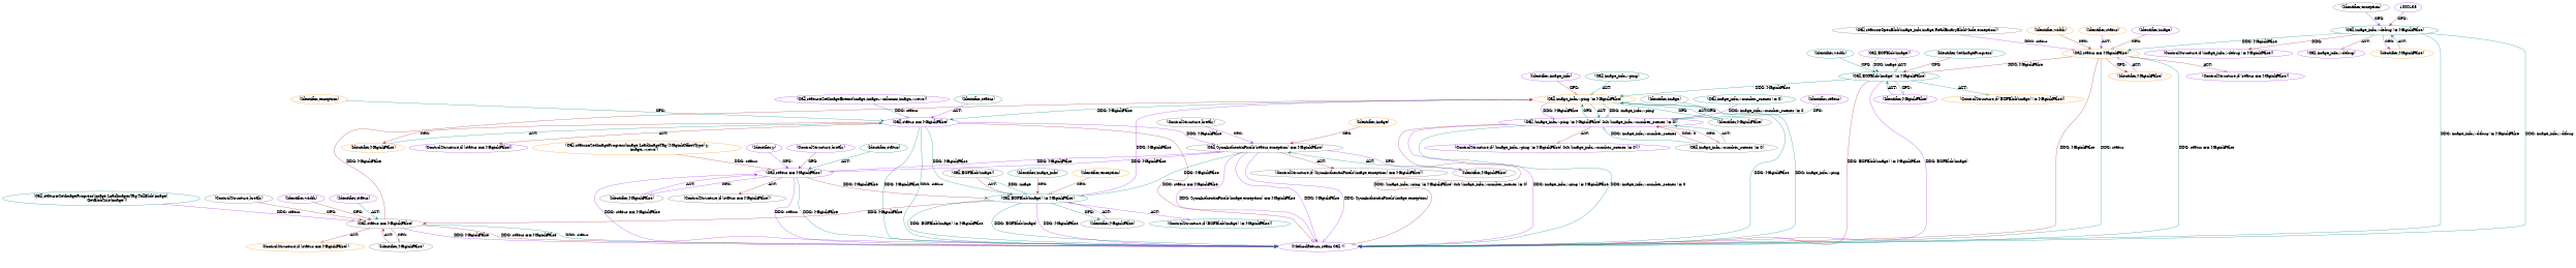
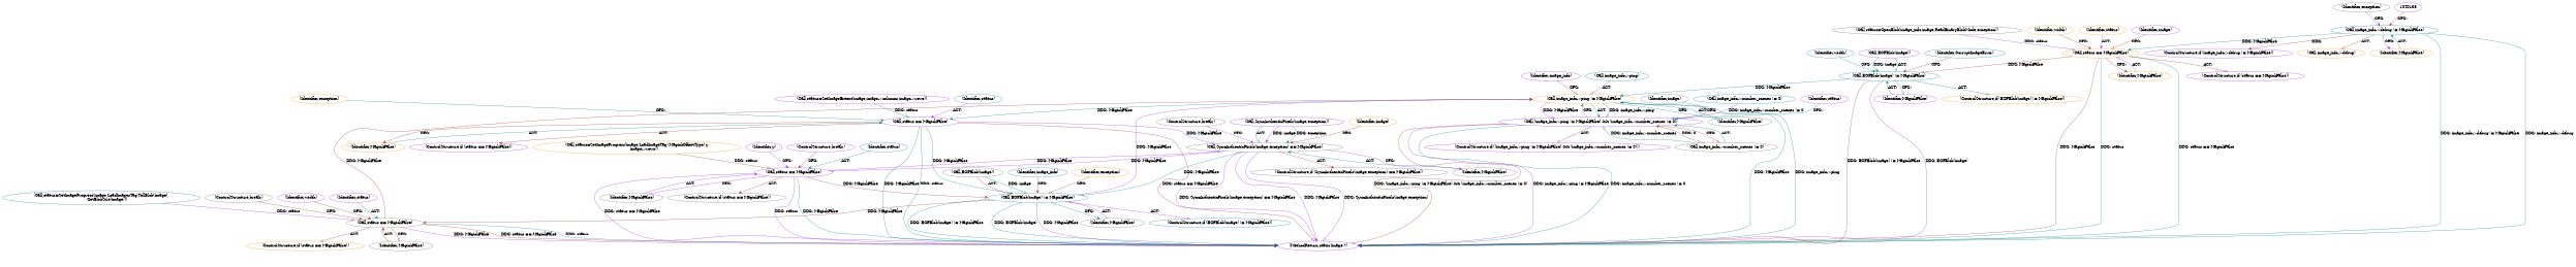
  digraph {
    node [color=purple]
    edge [arrowhead=vee color=teal]
    n1 [color=teal label="(Call,image_info->debug != MagickFalse)"]
    n2 [color=darkorange label="(Call,status == MagickFalse)"]
-   n3 [label="(MethodReturn,static Call *)"]
+   n3 [label="(MethodReturn,static Image *)"]
    n4 [color=darkorange label="(Identifier,MagickFalse)"]
    n5 [label="(ControlStructure,if (image_info->debug != MagickFalse))"]
-   n6 [label="(Call,image_info->debug)"]
+   n6 [color=darkorange label="(Call,image_info->debug)"]
    n7 [color=teal label="(Call,EOFBlob(image) != MagickFalse)"]
    n8 [label="(ControlStructure,if (status == MagickFalse))"]
    n9 [color=darkorange label="(Identifier,MagickFalse)"]
    n10 [color=darkorange label="(Call,image_info->ping != MagickFalse)"]
    n11 [label="(Identifier,MagickFalse)"]
    n12 [color=darkorange label="(ControlStructure,if (EOFBlob(image) != MagickFalse))"]
    n13 [label="(Call,(image_info->ping != MagickFalse) && (image_info->number_scenes != 0))"]
    n14 [label="(Call,status == MagickFalse)"]
    n15 [color=gray40 label="(Identifier,MagickFalse)"]
    n16 [label="(ControlStructure,if ((image_info->ping != MagickFalse) && (image_info->number_scenes != 0)))"]
    n17 [color=gray40 label="(Call,image_info->number_scenes != 0)"]
-   n18 [color=gray40 label="(Call,SyncAuthenticPixels(status,exception) == MagickFalse)"]
+   n18 [color=gray40 label="(Call,SyncAuthenticPixels(image,exception) == MagickFalse)"]
    n19 [color=teal label="(Call,EOFBlob(image) != MagickFalse)"]
    n20 [color=darkorange label="(Identifier,MagickFalse)"]
    n21 [label="(ControlStructure,if (status == MagickFalse))"]
    n22 [label="(Call,status == MagickFalse)"]
    n23 [color=gray40 label="(ControlStructure,if (SyncAuthenticPixels(image,exception) == MagickFalse))"]
    n24 [color=gray40 label="(Identifier,MagickFalse)"]
    n25 [color=gray40 label="(Call,status == MagickFalse)"]
    n26 [color=gray40 label="(Identifier,MagickFalse)"]
    n27 [color=teal label="(ControlStructure,if (EOFBlob(image) != MagickFalse))"]
    n28 [color=gray40 label="(Identifier,MagickFalse)"]
    n29 [color=gray40 label="(ControlStructure,if (status == MagickFalse))"]
    n30 [color=darkorange label="(ControlStructure,if (status == MagickFalse))"]
    n31 [color=gray40 label="(Identifier,MagickFalse)"]
    n32 [color=darkorange label="(Call,status=SetImageProgress(image,LoadImageTag,(MagickOffsetType) y,\n            image->rows))"]
    n33 [label="(Identifier,image)"]
    n34 [label="(Identifier,y)"]
    n35 [color=gray40 label="(Call,status=OpenBlob(image_info,image,ReadBinaryBlobMode,exception))"]
    n36 [color=gray40 label="(ControlStructure,break;)"]
    n37 [color=darkorange label="(Identifier,width)"]
    n38 [label="(Identifier,width)"]
    n39 [color=gray40 label="(Identifier,image)"]
    n40 [color=teal label="(Identifier,status)"]
    n41 [color=darkorange label="(Identifier,exception)"]
    n42 [label="(Call,EOFBlob(image))"]
    n43 [label="(Call,status=SetImageExtent(image,image->columns,image->rows))"]
    n44 [label="(ControlStructure,break;)"]
    n45 [color=teal label="(Call,image_info->ping)"]
    n46 [label="(Identifier,status)"]
    n47 [color=gray40 label="(Call,EOFBlob(image))"]
    n48 [color=gray40 label="(ControlStructure,break;)"]
-   n49 [color=teal label="(Identifier,SetImageProgress)"]
+   n49 [color=teal label="(Identifier,CorruptImageError)"]
    n50 [color=teal label="(Identifier,width)"]
    n51 [color=teal label="(Identifier,status)"]
    n52 [color=teal label="(Identifier,image_info)"]
    n53 [color=teal label="(Call,image_info->number_scenes != 0)"]
    n54 [label="(Identifier,image_info)"]
    n55 [color=teal label="(Call,status=SetImageProgress(image,LoadImagesTag,TellBlob(image),\n          GetBlobSize(image)))"]
    n56 [color=gray40 label="(Identifier,exception)"]
    n57 [color=darkorange label="(Identifier,exception)"]
    n58 [color=darkorange label="(Identifier,status)"]
    n59 [label="(Identifier,status)"]
+   n60 [label="(Call,SyncAuthenticPixels(image,exception))"]
    n61 [color=darkorange label="(Identifier,image)"]
-   1000138
+   1000138 [label=1040138]
    n1 -> n2 [label="DDG: MagickFalse"]
    n1 -> n3 [label="DDG: image_info->debug != MagickFalse"]
    n1 -> n3 [label="DDG: image_info->debug"]
    n1 -> n4 [color=purple label="CFG: "]
    n1 -> n5 [color=brown label="DDG: "]
    n1 -> n6 [arrowhead=onormal color=brown label="AST: "]
    n2 -> n3 [color=brown label="DDG: MagickFalse"]
    n2 -> n3 [label="DDG: status"]
    n2 -> n3 [label="DDG: status == MagickFalse"]
    n2 -> n7 [arrowhead=onormal color=brown label="DDG: MagickFalse"]
    n2 -> n8 [arrowhead=onormal color=brown label="AST: "]
    n2 -> n9 [color=brown label="CFG: "]
    n4 -> n1 [label="AST: "]
    n7 -> n3 [arrowhead=onormal color=brown label="DDG: EOFBlob(image) != MagickFalse"]
    n7 -> n3 [arrowhead=onormal color=purple label="DDG: EOFBlob(image)"]
    n7 -> n10 [label="DDG: MagickFalse"]
    n7 -> n11 [arrowhead=onormal label="CFG: "]
    n7 -> n12 [arrowhead=onormal label="AST: "]
    n9 -> n2 [arrowhead=onormal color=purple label="AST: "]
    n10 -> n3 [arrowhead=onormal label="DDG: MagickFalse"]
    n10 -> n3 [label="DDG: image_info->ping"]
    n10 -> n13 [label="AST: "]
    n10 -> n13 [arrowhead=onormal label="DDG: image_info->ping"]
    n10 -> n13 [arrowhead=onormal color=purple label="DDG: MagickFalse"]
    n10 -> n14 [label="DDG: MagickFalse"]
    n10 -> n15 [arrowhead=onormal label="CFG: "]
    n11 -> n7 [label="AST: "]
    n13 -> n3 [arrowhead=onormal color=brown label="DDG: (image_info->ping != MagickFalse) && (image_info->number_scenes != 0)"]
    n13 -> n3 [color=purple label="DDG: image_info->ping != MagickFalse"]
    n13 -> n3 [arrowhead=onormal label="DDG: image_info->number_scenes != 0"]
    n13 -> n10 [label="CFG: "]
    n13 -> n16 [arrowhead=onormal color=brown label="AST: "]
    n13 -> n17 [arrowhead=onormal color=brown label="CFG: "]
    n14 -> n3 [arrowhead=onormal color=brown label="DDG: status == MagickFalse"]
    n14 -> n3 [label="DDG: MagickFalse"]
    n14 -> n3 [label="DDG: status"]
    n14 -> n18 [arrowhead=onormal color=purple label="DDG: MagickFalse"]
    n14 -> n19 [label="DDG: MagickFalse"]
    n14 -> n20 [color=brown label="CFG: "]
    n14 -> n21 [color=brown label="AST: "]
    n15 -> n10 [label="AST: "]
    n17 -> n13 [label="AST: "]
    n17 -> n13 [arrowhead=onormal label="DDG: image_info->number_scenes"]
    n17 -> n13 [color=brown label="DDG: 0"]
    n18 -> n3 [arrowhead=onormal color=purple label="DDG: SyncAuthenticPixels(image,exception) == MagickFalse"]
    n18 -> n3 [color=purple label="DDG: MagickFalse"]
    n18 -> n3 [arrowhead=onormal color=purple label="DDG: SyncAuthenticPixels(image,exception)"]
    n18 -> n19 [arrowhead=onormal label="DDG: MagickFalse"]
    n18 -> n22 [arrowhead=onormal color=purple label="DDG: MagickFalse"]
    n18 -> n23 [color=brown label="AST: "]
    n18 -> n24 [color=purple label="CFG: "]
    n19 -> n3 [arrowhead=onormal color=purple label="DDG: MagickFalse"]
    n19 -> n3 [label="DDG: EOFBlob(image) != MagickFalse"]
    n19 -> n3 [arrowhead=onormal label="DDG: EOFBlob(image)"]
    n19 -> n10 [color=purple label="DDG: MagickFalse"]
    n19 -> n25 [color=brown label="DDG: MagickFalse"]
    n19 -> n26 [label="CFG: "]
    n19 -> n27 [arrowhead=onormal color=purple label="AST: "]
    n20 -> n14 [label="AST: "]
    n22 -> n3 [arrowhead=onormal color=purple label="DDG: status == MagickFalse"]
    n22 -> n3 [color=purple label="DDG: status"]
    n22 -> n3 [arrowhead=onormal label="DDG: MagickFalse"]
    n22 -> n18 [arrowhead=onormal color=purple label="DDG: MagickFalse"]
    n22 -> n19 [color=brown label="DDG: MagickFalse"]
    n22 -> n28 [arrowhead=onormal color=purple label="CFG: "]
    n22 -> n29 [color=brown label="AST: "]
    n24 -> n18 [label="AST: "]
    n25 -> n3 [color=purple label="DDG: MagickFalse"]
    n25 -> n3 [color=brown label="DDG: status == MagickFalse"]
    n25 -> n3 [label="DDG: status"]
    n25 -> n10 [color=brown label="DDG: MagickFalse"]
    n25 -> n30 [arrowhead=onormal color=brown label="AST: "]
    n25 -> n31 [arrowhead=onormal color=brown label="CFG: "]
    n26 -> n19 [arrowhead=onormal color=purple label="AST: "]
    n28 -> n22 [color=purple label="AST: "]
    n31 -> n25 [color=brown label="AST: "]
    n32 -> n22 [arrowhead=onormal color=brown label="DDG: status"]
    n33 -> n2 [arrowhead=onormal color=brown label="CFG: "]
    n34 -> n22 [color=purple label="CFG: "]
    n35 -> n2 [arrowhead=onormal color=purple label="DDG: status"]
    n36 -> n25 [color=brown label="CFG: "]
    n37 -> n2 [color=brown label="CFG: "]
    n38 -> n25 [color=brown label="CFG: "]
    n39 -> n13 [arrowhead=onormal label="CFG: "]
    n40 -> n14 [color=purple label="AST: "]
    n41 -> n14 [label="CFG: "]
    n42 -> n7 [arrowhead=onormal label="AST: "]
    n42 -> n7 [label="DDG: image"]
    n43 -> n14 [arrowhead=onormal label="DDG: status"]
    n44 -> n22 [color=brown label="CFG: "]
-   n45 -> n10 [arrowhead=onormal label="AST: "]
+   n45 -> n10 [arrowhead=onormal color=purple label="AST: "]
    n46 -> n25 [label="AST: "]
    n47 -> n19 [arrowhead=onormal color=brown label="AST: "]
    n47 -> n19 [arrowhead=onormal label="DDG: image"]
    n48 -> n18 [color=purple label="CFG: "]
    n49 -> n7 [color=brown label="CFG: "]
    n50 -> n7 [label="CFG: "]
    n51 -> n22 [label="AST: "]
    n52 -> n19 [color=brown label="CFG: "]
    n53 -> n13 [arrowhead=onormal color=purple label="DDG: image_info->number_scenes != 0"]
    n54 -> n10 [arrowhead=onormal color=brown label="CFG: "]
    n55 -> n25 [arrowhead=onormal color=purple label="DDG: status"]
    n56 -> n1 [color=purple label="CFG: "]
    n57 -> n19 [arrowhead=onormal color=brown label="CFG: "]
    n58 -> n2 [color=purple label="AST: "]
    n59 -> n13 [arrowhead=onormal label="CFG: "]
+   n60 -> n18 [arrowhead=onormal label="AST: "]
+   n60 -> n18 [color=purple label="DDG: image"]
+   n60 -> n18 [label="DDG: exception"]
    n61 -> n18 [color=brown label="CFG: "]
    1000138 -> n1 [color=brown label="CFG: "]
  }
